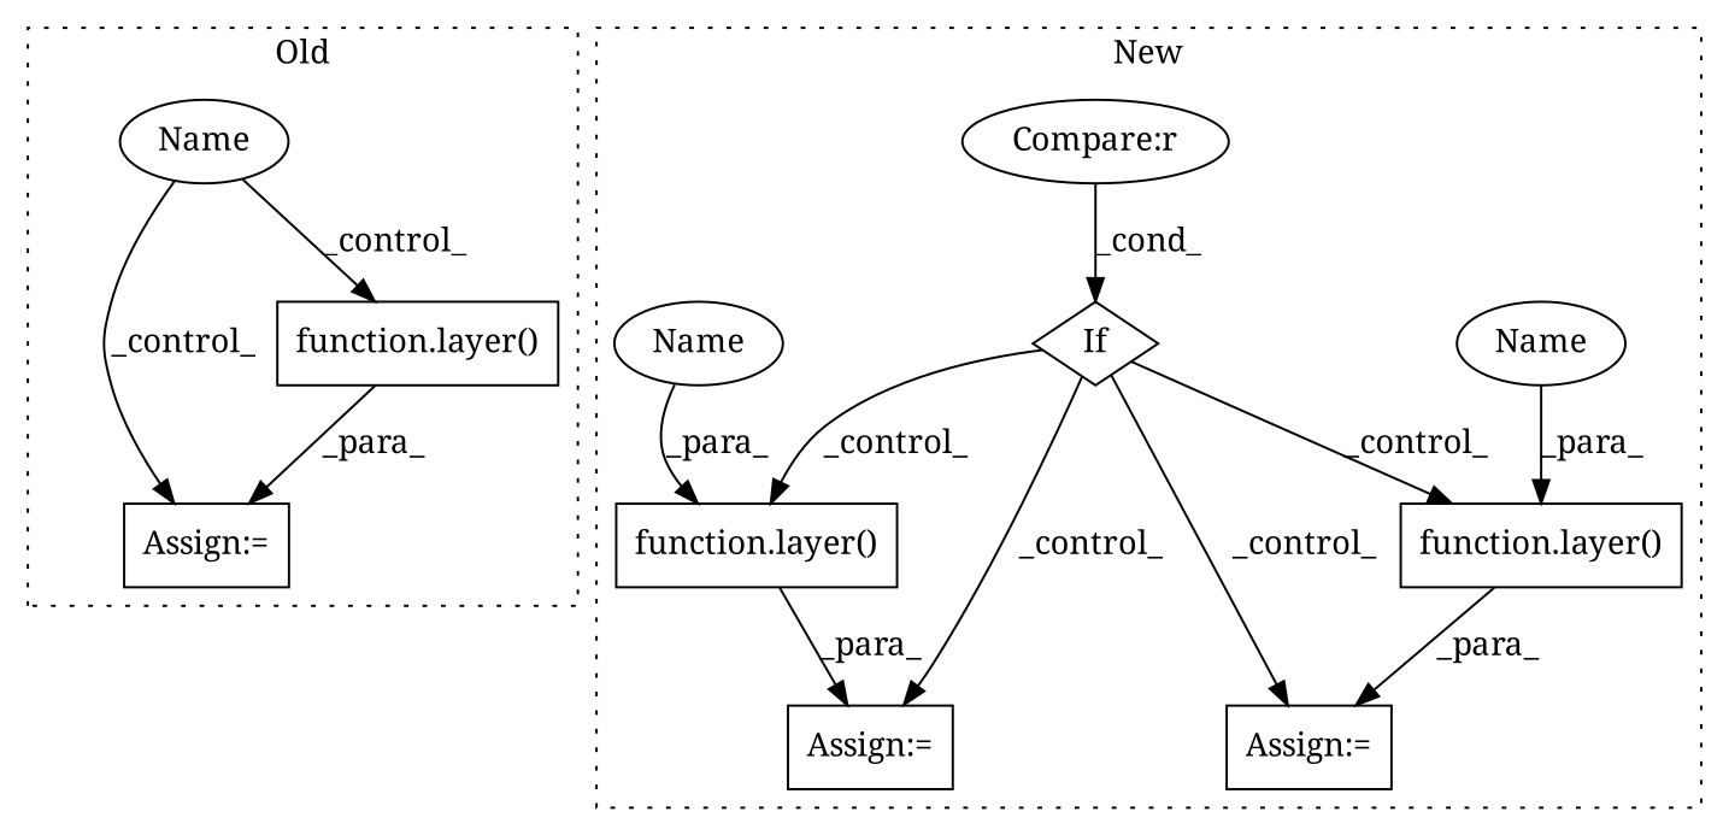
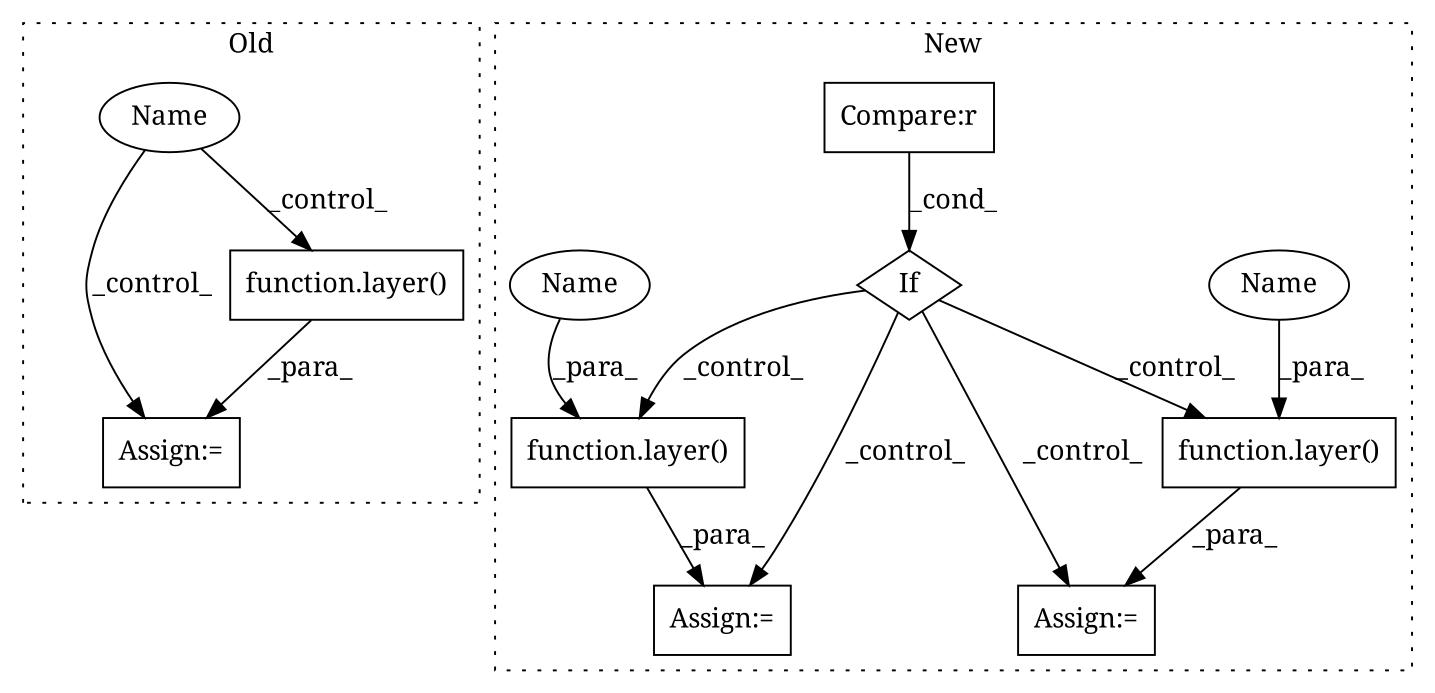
  digraph {
    fontname="Noto Serif"
    node [a=75 l="6,1" shape=box fontname="Noto Serif"]
    edge [fontname="Noto Serif"]
    n1 [label="function.layer()" s="5246,5283"]
    n2 [a=68 l=3 label="Assign:=" s=5243]
    n3 [a=87 l=5 label=Name s=5203 shape=ellipse]
    n4 [label="function.layer()" s="5185,5239"]
    n5 [a=68 l=3 label="Assign:=" s=5182]
    n6 [a=96 l="3,18" label=If s="5126,5158" shape=diamond]
    n7 [label="function.layer()" s="5284,5332"]
-   n8 [a=40 l=29 label="Compare:r" s=5129 shape=ellipse]
+   n8 [a=40 l=29 label="Compare:r" s=5129]
    n9 [a=68 l=3 label="Assign:=" s=5281]
    n10 [a=87 l=9 label=Name s=5298 shape=ellipse]
    n11 [a=87 l=9 label=Name s=5199 shape=ellipse]
    subgraph cluster_1 {
      label=Old
      style=dotted
      n1
      n2
      n3
    }
    subgraph cluster_2 {
      label=New
      style=dotted
      n4
      n5
      n6
      n7
      n8
      n9
      n10
      n11
    }
    n1 -> n2 [label=_para_]
    n3 -> n1 [label=_control_]
    n3 -> n2 [label=_control_]
    n4 -> n5 [label=_para_]
    n6 -> n4 [label=_control_]
    n6 -> n5 [label=_control_]
    n6 -> n7 [label=_control_]
    n6 -> n9 [label=_control_]
    n7 -> n9 [label=_para_]
    n8 -> n6 [label=_cond_]
    n10 -> n7 [label=_para_]
    n11 -> n4 [label=_para_]
  }
